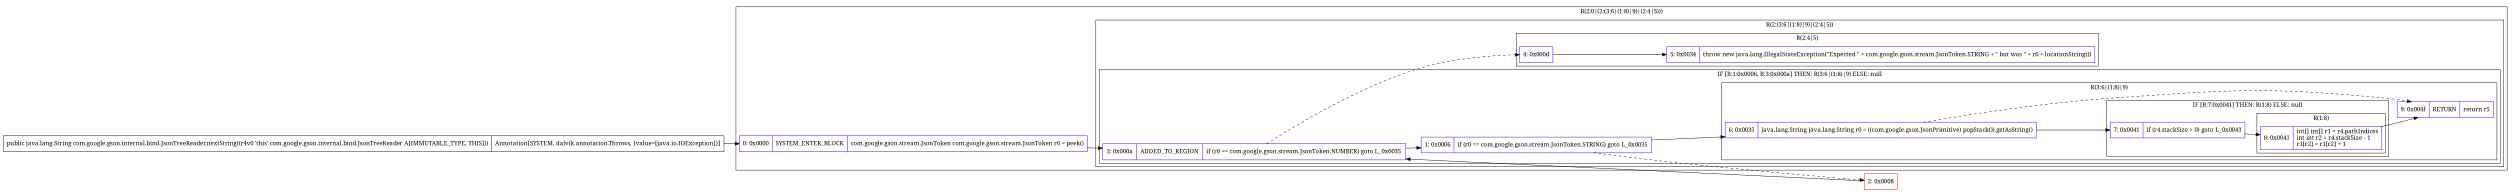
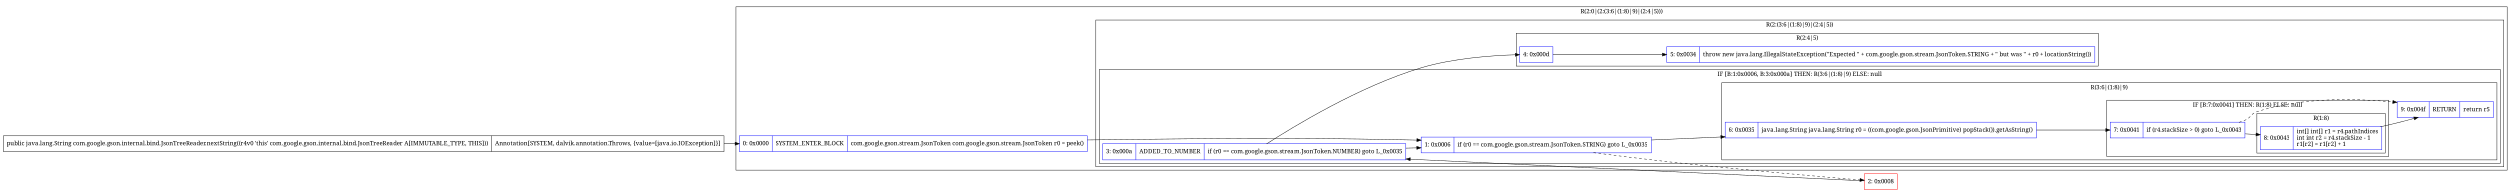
  digraph {
    fontname="Noto Serif"
    rankdir=LR
    node [color=blue fontname="Noto Serif" shape=record]
    edge [fontname="Noto Serif"]
    n1 [label="{8\:\ 0x0043|int[] int[] r1 = r4.pathIndices\lint int r2 = r4.stackSize \- 1\lr1[r2] = r1[r2] + 1\l}"]
    n2 [label="{7\:\ 0x0041|if (r4.stackSize \> 0) goto L_0x0043\l}"]
    n3 [label="{6\:\ 0x0035|java.lang.String java.lang.String r0 = ((com.google.gson.JsonPrimitive) popStack()).getAsString()\l}"]
    n4 [label="{9\:\ 0x004f|RETURN\l|return r5\l}"]
    n5 [label="{1\:\ 0x0006|if (r0 == com.google.gson.stream.JsonToken.STRING) goto L_0x0035\l}"]
-   n6 [label="{3\:\ 0x000a|ADDED_TO_REGION\l|if (r0 == com.google.gson.stream.JsonToken.NUMBER) goto L_0x0035\l}"]
+   n6 [label="{3\:\ 0x000a|ADDED_TO_NUMBER\l|if (r0 == com.google.gson.stream.JsonToken.NUMBER) goto L_0x0035\l}"]
    n7 [label="{4\:\ 0x000d}"]
    n8 [label="{5\:\ 0x0034|throw new java.lang.IllegalStateException(\"Expected \" + com.google.gson.stream.JsonToken.STRING + \" but was \" + r0 + locationString())\l}"]
    n9 [label="{0\:\ 0x0000|SYSTEM_ENTER_BLOCK\l|com.google.gson.stream.JsonToken com.google.gson.stream.JsonToken r0 = peek()\l}"]
    n10 [color=red label="{2\:\ 0x0008}"]
    n11 [label="{public java.lang.String com.google.gson.internal.bind.JsonTreeReader.nextString((r4v0 'this' com.google.gson.internal.bind.JsonTreeReader A[IMMUTABLE_TYPE, THIS]))  | Annotation[SYSTEM, dalvik.annotation.Throws, \{value=[java.io.IOException]\}]\l}" color=""]
    subgraph cluster_1 {
      label="R(2:0|(2:(3:6|(1:8)|9)|(2:4|5)))"
      n9
      subgraph cluster_2 {
        label="R(2:(3:6|(1:8)|9)|(2:4|5))"
        subgraph cluster_3 {
          label="IF [B:1:0x0006, B:3:0x000a] THEN: R(3:6|(1:8)|9) ELSE: null"
          n5
          n6
          subgraph cluster_4 {
            label="R(3:6|(1:8)|9)"
            n3
            n4
            subgraph cluster_5 {
              label="IF [B:7:0x0041] THEN: R(1:8) ELSE: null"
              n2
              subgraph cluster_6 {
                label="R(1:8)"
                n1
              }
            }
          }
        }
        subgraph cluster_7 {
          label="R(2:4|5)"
          n7
          n8
        }
      }
    }
    n1 -> n4
    n2 -> n1
-   n3 -> n4 [style=dashed]
+   n2 -> n4 [style=dashed]
    n3 -> n2
    n5 -> n3
    n5 -> n10 [style=dashed]
    n6 -> n5
-   n6 -> n7 [style=dashed]
+   n6 -> n7 [style=solid]
    n7 -> n8
-   n9 -> n6
+   n9 -> n5
    n10 -> n6
    n11 -> n9
  }
